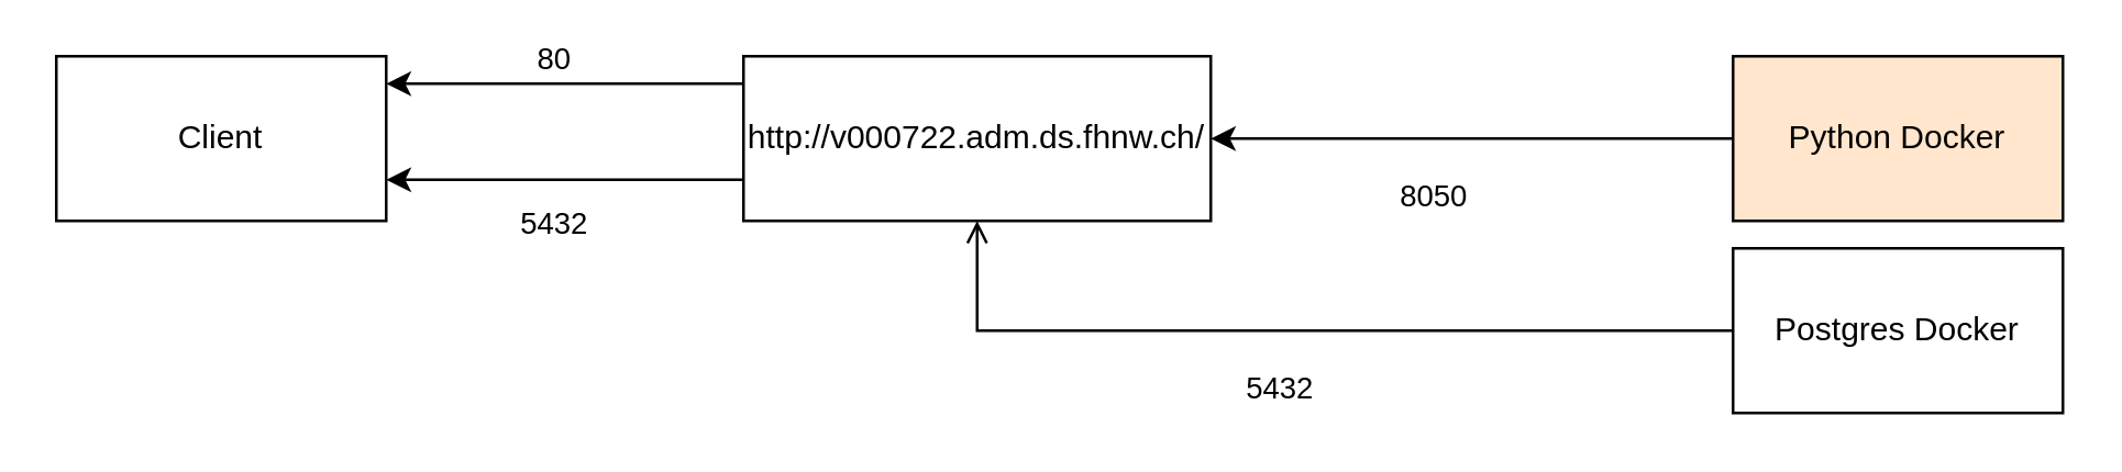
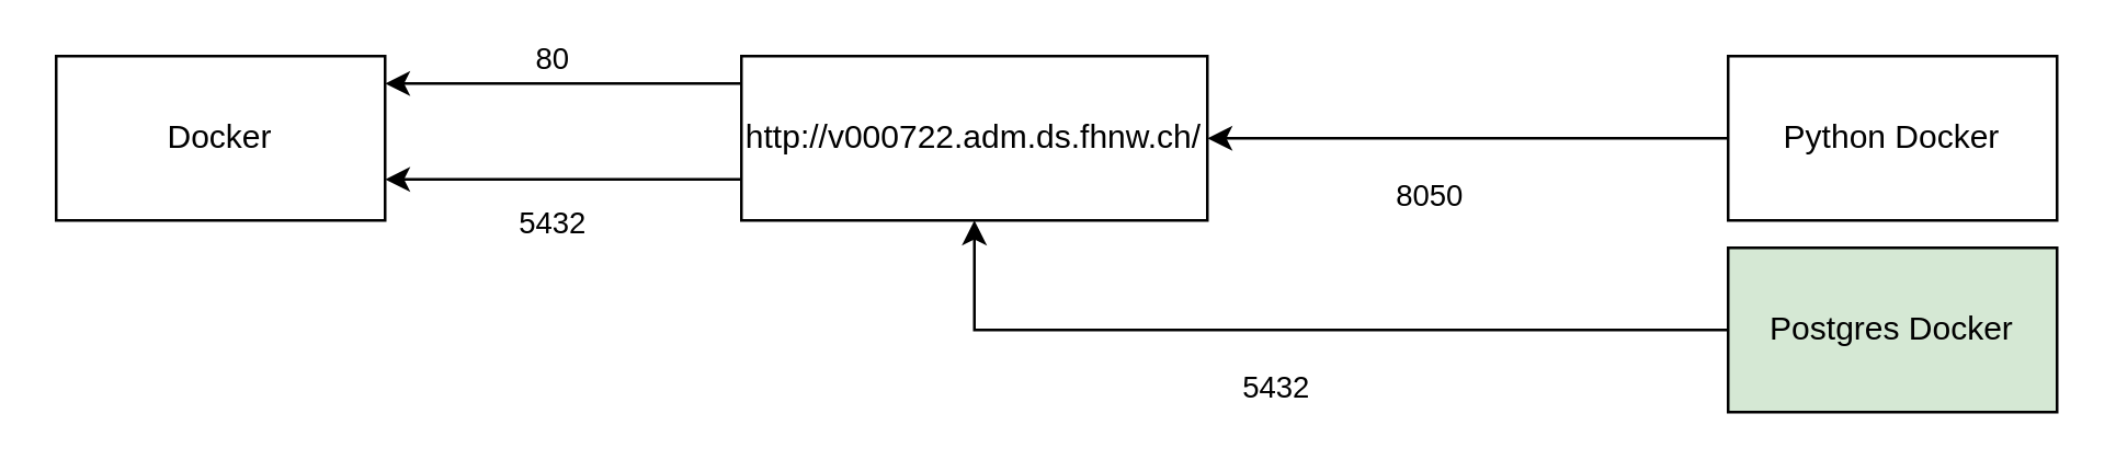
  <mxCell id="0" />
  <mxCell id="1" parent="0" />
- <mxCell id="2" value="Client" style="rounded=0;whiteSpace=wrap;html=1;" vertex="1" parent="1"><mxGeometry x="20" y="20" width="120" height="60" as="geometry" /></mxCell>
+ <mxCell id="2" value="Docker" style="rounded=0;whiteSpace=wrap;html=1;" vertex="1" parent="1"><mxGeometry x="20" y="20" width="120" height="60" as="geometry" /></mxCell>
  <mxCell id="3" style="edgeStyle=orthogonalEdgeStyle;rounded=0;orthogonalLoop=1;jettySize=auto;html=1;" edge="1" parent="1" source="7"><mxGeometry relative="1" as="geometry"><mxPoint x="140" y="30" as="targetPoint" /><Array as="points"><mxPoint x="140" y="30" /></Array></mxGeometry></mxCell>
  <mxCell id="4" value="80" style="edgeLabel;html=1;align=center;verticalAlign=middle;resizable=0;points=[];" vertex="1" connectable="0" parent="3"><mxGeometry x="0.279" y="1" relative="1" as="geometry"><mxPoint x="13" y="-11" as="offset" /></mxGeometry></mxCell>
  <mxCell id="5" style="edgeStyle=orthogonalEdgeStyle;rounded=0;orthogonalLoop=1;jettySize=auto;html=1;exitX=0;exitY=0.75;exitDx=0;exitDy=0;entryX=1;entryY=0.75;entryDx=0;entryDy=0;" edge="1" parent="1" source="7" target="2"><mxGeometry relative="1" as="geometry" /></mxCell>
  <mxCell id="6" value="5432" style="edgeLabel;html=1;align=center;verticalAlign=middle;resizable=0;points=[];" vertex="1" connectable="0" parent="5"><mxGeometry x="0.389" y="3" relative="1" as="geometry"><mxPoint x="20" y="12" as="offset" /></mxGeometry></mxCell>
  <mxCell id="7" value="http://v000722.adm.ds.fhnw.ch/" style="rounded=0;whiteSpace=wrap;html=1;" vertex="1" parent="1"><mxGeometry x="270" y="20" width="170" height="60" as="geometry" /></mxCell>
  <mxCell id="8" style="edgeStyle=orthogonalEdgeStyle;rounded=0;orthogonalLoop=1;jettySize=auto;html=1;entryX=1;entryY=0.5;entryDx=0;entryDy=0;" edge="1" parent="1" source="10" target="7"><mxGeometry relative="1" as="geometry" /></mxCell>
  <mxCell id="9" value="8050" style="edgeLabel;html=1;align=center;verticalAlign=middle;resizable=0;points=[];" vertex="1" connectable="0" parent="8"><mxGeometry x="0.344" y="5" relative="1" as="geometry"><mxPoint x="18" y="15" as="offset" /></mxGeometry></mxCell>
- <mxCell id="10" value="Python Docker" style="rounded=0;whiteSpace=wrap;html=1;fillColor=#ffe6cc;" vertex="1" parent="1"><mxGeometry x="630" y="20" width="120" height="60" as="geometry" /></mxCell>
- <mxCell id="11" style="edgeStyle=orthogonalEdgeStyle;rounded=0;orthogonalLoop=1;jettySize=auto;html=1;exitX=0;exitY=0.5;exitDx=0;exitDy=0;entryX=0.5;entryY=1;entryDx=0;entryDy=0;endArrow=open;" edge="1" parent="1" source="13" target="7"><mxGeometry relative="1" as="geometry" /></mxCell>
+ <mxCell id="10" value="Python Docker" style="rounded=0;whiteSpace=wrap;html=1;" vertex="1" parent="1"><mxGeometry x="630" y="20" width="120" height="60" as="geometry" /></mxCell>
+ <mxCell id="11" style="edgeStyle=orthogonalEdgeStyle;rounded=0;orthogonalLoop=1;jettySize=auto;html=1;exitX=0;exitY=0.5;exitDx=0;exitDy=0;entryX=0.5;entryY=1;entryDx=0;entryDy=0;" edge="1" parent="1" source="13" target="7"><mxGeometry relative="1" as="geometry" /></mxCell>
  <mxCell id="12" value="5432" style="edgeLabel;html=1;align=center;verticalAlign=middle;resizable=0;points=[];" vertex="1" connectable="0" parent="11"><mxGeometry x="0.054" y="1" relative="1" as="geometry"><mxPoint y="19" as="offset" /></mxGeometry></mxCell>
- <mxCell id="13" value="Postgres Docker" style="rounded=0;whiteSpace=wrap;html=1;" vertex="1" parent="1"><mxGeometry x="630" y="90" width="120" height="60" as="geometry" /></mxCell>
+ <mxCell id="13" value="Postgres Docker" style="rounded=0;whiteSpace=wrap;html=1;fillColor=#d5e8d4;" vertex="1" parent="1"><mxGeometry x="630" y="90" width="120" height="60" as="geometry" /></mxCell>
